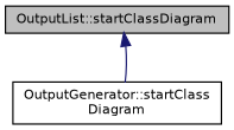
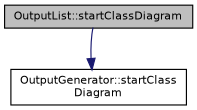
  digraph {
    rankdir=TB
    node [color=black fontname=Helvetica fontsize=10 shape=record style=filled]
    n1 [fillcolor=grey75 fontcolor=black height=0.2 label="OutputList::startClassDiagram" width=0.4]
    n2 [fillcolor=white height=0.2 label="OutputGenerator::startClass\lDiagram" width=0.4]
-   n2 -> n1 [color=midnightblue fontname=Helvetica fontsize=10 labelfontname=Helvetica labelfontsize=10 style=solid]
+   n1 -> n2 [color=midnightblue fontname=Helvetica fontsize=10 labelfontname=Helvetica labelfontsize=10 style=solid]
  }
